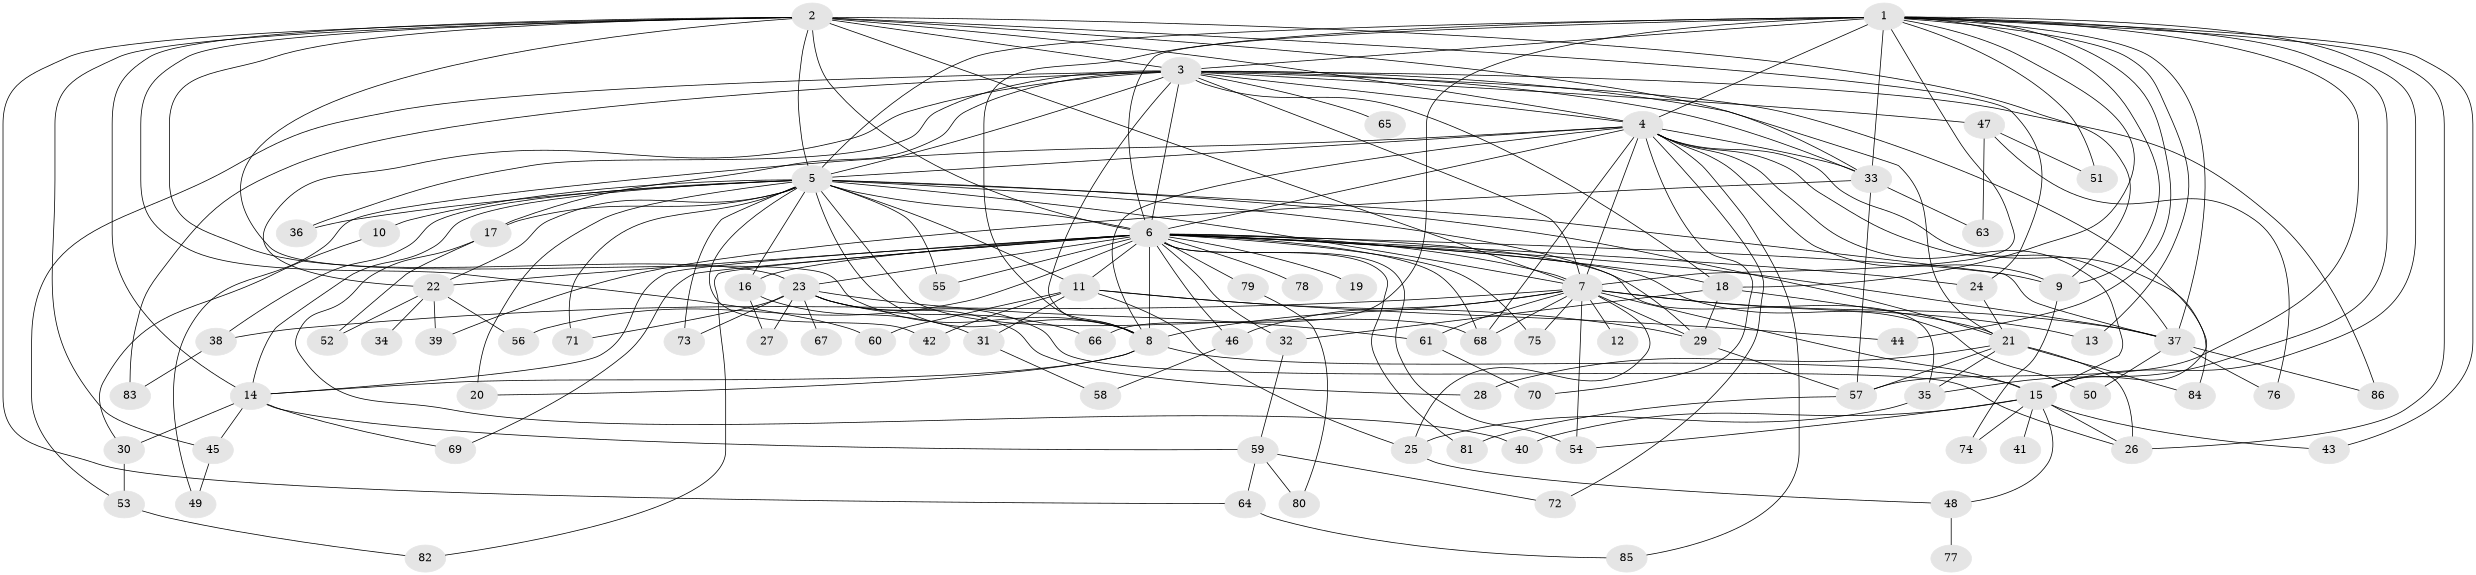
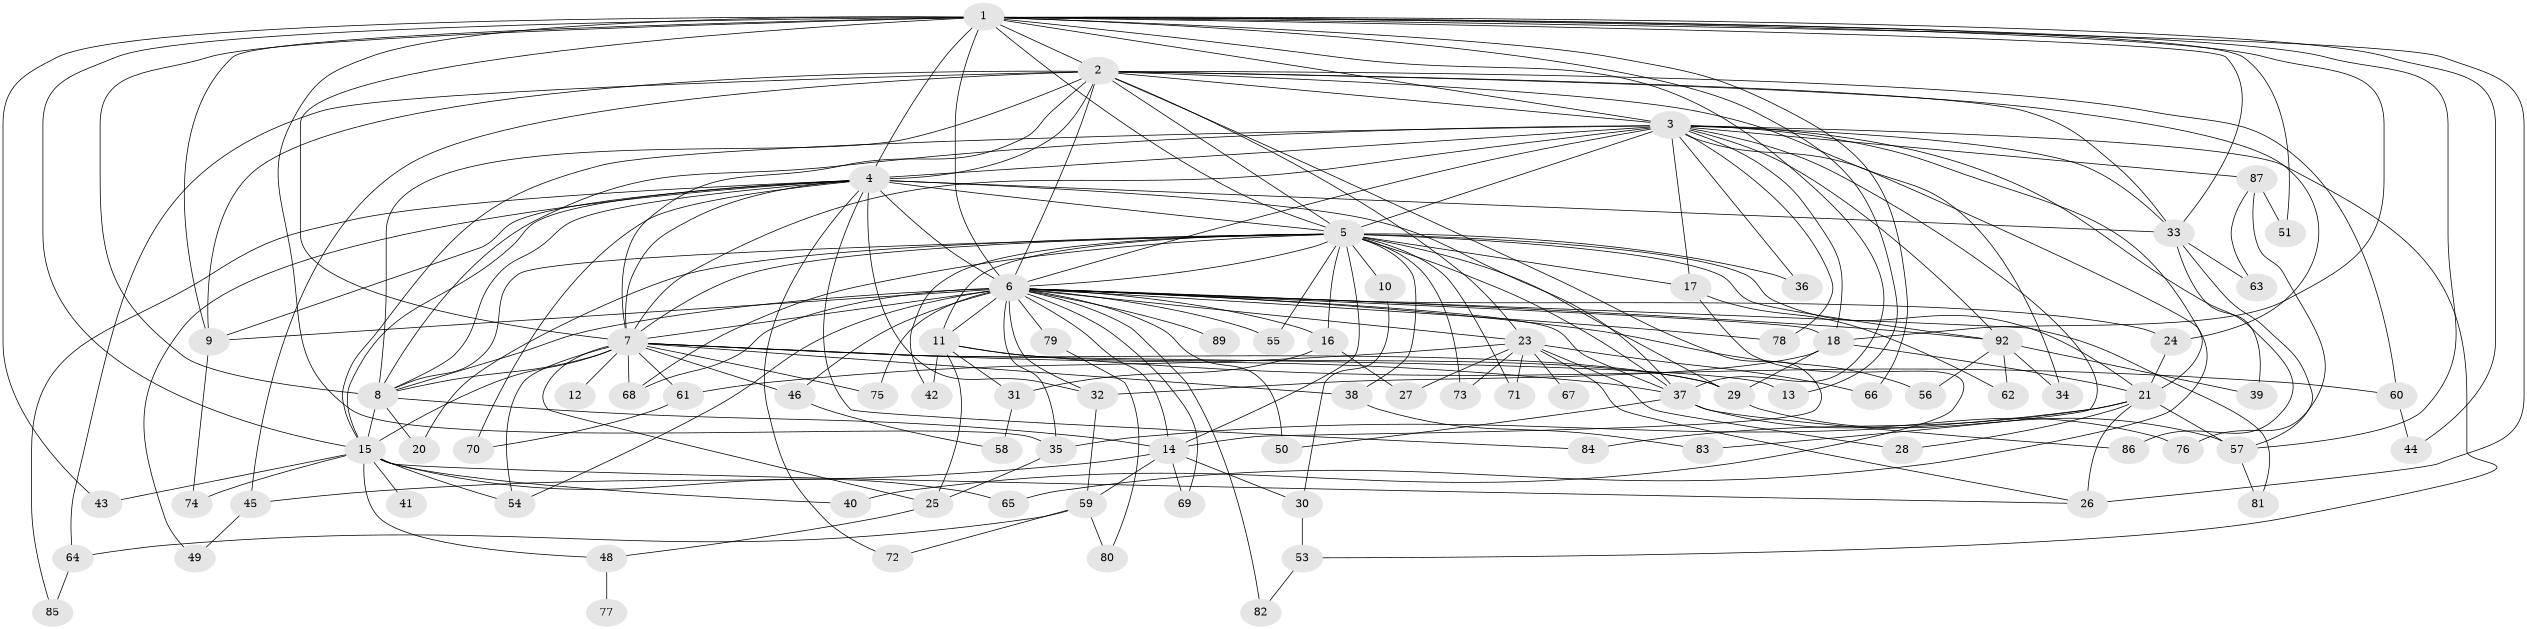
  graph {
    node [color=gray90 style=filled]
    edge [weight=1.0]
    1
    2
    3
    4
    5
    6
    7
    8
    9
    13
    15
    18
    26
    33
    35
    37
    43
    44
    51
    57
    66
    14
    23
    24
    34
    45
    60
    64
    17
    21
-   22
+   22 [label=92]
    36
-   47
+   47 [label=87]
    53
    65
    78
    83
    86
    49
    68
    70
    72
    84
    85
    10
    11
    16
    20
    29
    38
    42
    55
    71
    73
-   19
+   19 [label=89]
    32
    46
    50
    54
    56
    69
    75
    79
    81
    82
    12
    25
    61
    74
    40
    41
    48
    39
    63
    76
    30
    59
    27
    28
    67
-   52
+   52 [label=62]
    31
    58
    80
    77
+   1 -- 2 [weight=2.0]
    1 -- 3 [weight=2.0]
    1 -- 4 [weight=3.0]
    1 -- 5 [weight=4.0]
    1 -- 6 [weight=3.0]
    1 -- 7 [weight=3.0]
    1 -- 8 [weight=2.0]
    1 -- 9
    1 -- 13
    1 -- 15
    1 -- 18
    1 -- 26 [weight=2.0]
    1 -- 33
    1 -- 35
    1 -- 37
    1 -- 43
    1 -- 44
    1 -- 51
    1 -- 57
    1 -- 66
    2 -- 3
    2 -- 4 [weight=2.0]
    2 -- 5 [weight=2.0]
    2 -- 6 [weight=2.0]
    2 -- 7
    2 -- 8
    2 -- 9
    2 -- 33
    2 -- 14
    2 -- 23
    2 -- 24
+   2 -- 34
    2 -- 45
    2 -- 60
    2 -- 64
    3 -- 4
    3 -- 5 [weight=2.0]
    3 -- 6 [weight=2.0]
    3 -- 7
    3 -- 8 [weight=2.0]
    3 -- 15
    3 -- 18
    3 -- 33
    3 -- 17
    3 -- 21
    3 -- 22
    3 -- 36
    3 -- 47
    3 -- 53
    3 -- 65
+   3 -- 78
    3 -- 83
    3 -- 86
    4 -- 5 [weight=2.0]
    4 -- 6 [weight=2.0]
    4 -- 7
    4 -- 8
    4 -- 9
    4 -- 15
    4 -- 33
    4 -- 37
    4 -- 49
-   4 -- 68
+   4 -- 32
    4 -- 70
    4 -- 72
    4 -- 84
    4 -- 85
    5 -- 6 [weight=3.0]
    5 -- 7 [weight=2.0]
    5 -- 8 [weight=3.0]
    5 -- 37
    5 -- 14 [weight=2.0]
    5 -- 17 [weight=3.0]
    5 -- 21
    5 -- 22 [weight=2.0]
    5 -- 36
    5 -- 68
    5 -- 10 [weight=2.0]
    5 -- 11
    5 -- 16
    5 -- 20 [weight=2.0]
    5 -- 29
    5 -- 38 [weight=2.0]
    5 -- 42
    5 -- 55
    5 -- 71
    5 -- 73
    6 -- 7 [weight=2.0]
    6 -- 8 [weight=14.0]
    6 -- 9
    6 -- 18 [weight=2.0]
    6 -- 35
    6 -- 37
    6 -- 14
    6 -- 23 [weight=3.0]
    6 -- 24
    6 -- 22
    6 -- 78
    6 -- 68
    6 -- 11
    6 -- 16
    6 -- 55
    6 -- 19 [weight=2.0]
    6 -- 32
    6 -- 46
    6 -- 50 [weight=2.0]
    6 -- 54
    6 -- 56
    6 -- 69
    6 -- 75
    6 -- 79
    6 -- 81
    6 -- 82
    7 -- 8
    7 -- 13
    7 -- 15
    7 -- 37
    7 -- 68
    7 -- 29
    7 -- 38
    7 -- 46
    7 -- 54
    7 -- 75
    7 -- 12
    7 -- 25
    7 -- 61
    8 -- 15 [weight=2.0]
    8 -- 14
    8 -- 20
    9 -- 74
    15 -- 26
    15 -- 43
+   15 -- 65
    15 -- 54
    15 -- 74
    15 -- 40
    15 -- 41
    15 -- 48
    18 -- 21
    18 -- 29
    18 -- 32
    33 -- 57
    33 -- 39
    33 -- 63
    35 -- 25
    37 -- 86
    37 -- 50
    37 -- 76
    57 -- 81
    14 -- 45
    14 -- 69
    14 -- 30
    14 -- 59
    23 -- 26
    23 -- 66
    23 -- 71
    23 -- 73
    23 -- 61
    23 -- 27
    23 -- 28
    23 -- 67 [weight=2.0]
    24 -- 21
    45 -- 49
    64 -- 85
    17 -- 40
    17 -- 52
    21 -- 26
    21 -- 35
    21 -- 57
    21 -- 84
    21 -- 28
    22 -- 34
    22 -- 56
    22 -- 39
    22 -- 52
    47 -- 51
    47 -- 63
    47 -- 76
    53 -- 82
    10 -- 30
-   11 -- 44
+   60 -- 44
    11 -- 60
    11 -- 29
    11 -- 42
    11 -- 25
    11 -- 31
    16 -- 27
    16 -- 31
    29 -- 57
    38 -- 83
    32 -- 59
    46 -- 58
    79 -- 80
    25 -- 48
    61 -- 70
    48 -- 77
    30 -- 53
    59 -- 64
    59 -- 72
    59 -- 80
    31 -- 58
  }
